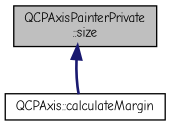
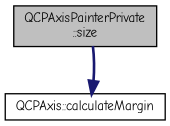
  digraph {
    rankdir=TB
    fontname="Comic Neue"
    node [color=black fontname="Comic Neue" fontsize=10 shape=record style=filled]
    n1 [fillcolor=grey75 fontcolor=black height=0.2 label="QCPAxisPainterPrivate\l::size" width=0.4]
    n2 [fillcolor=white height=0.2 label="QCPAxis::calculateMargin" width=0.4]
-   n1 -> n2 [color=midnightblue dir=back fontname="Comic Neue" fontsize=10 labelfontname=Helvetica labelfontsize=10 style=bold]
+   n2 -> n1 [color=midnightblue dir=back fontname="Comic Neue" fontsize=10 labelfontname=Helvetica labelfontsize=10 style=bold]
  }
